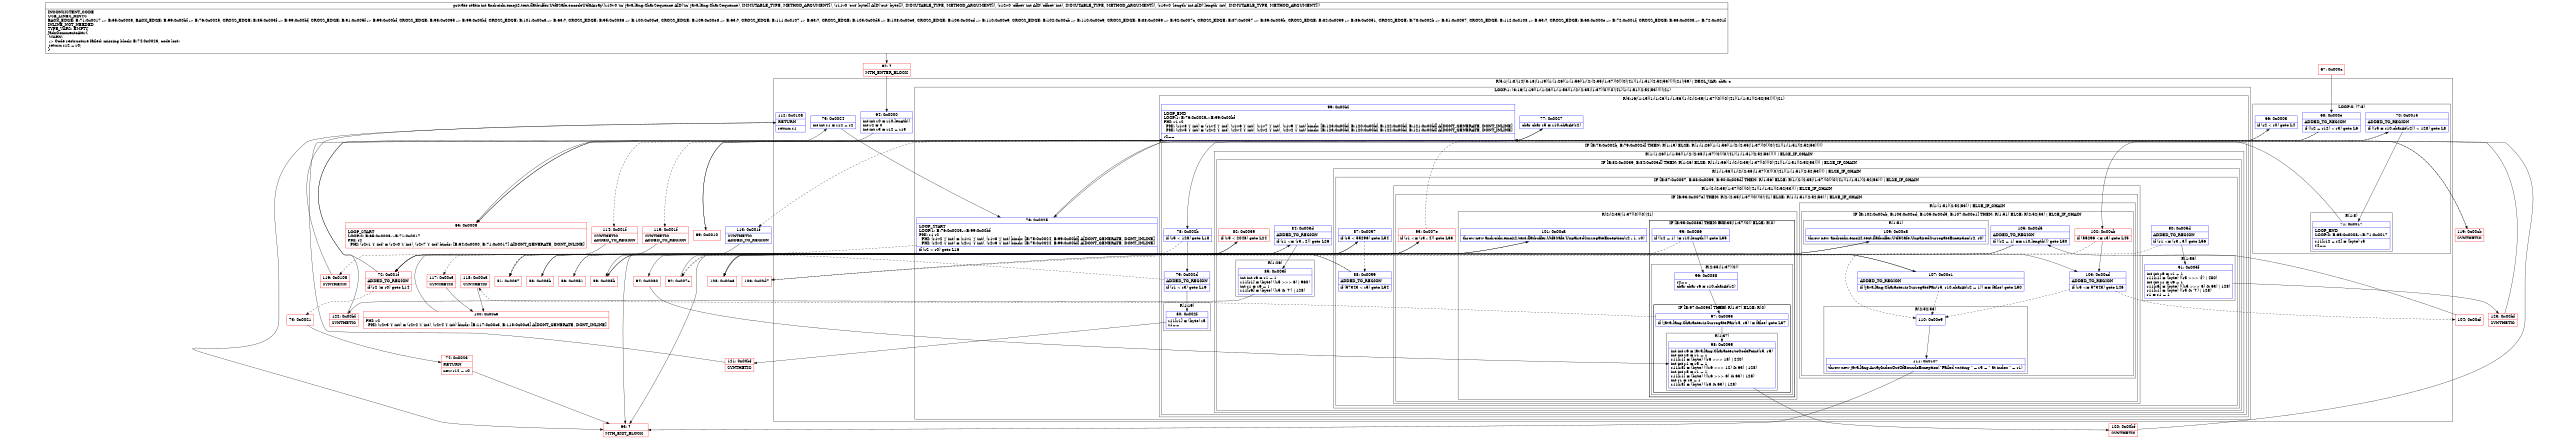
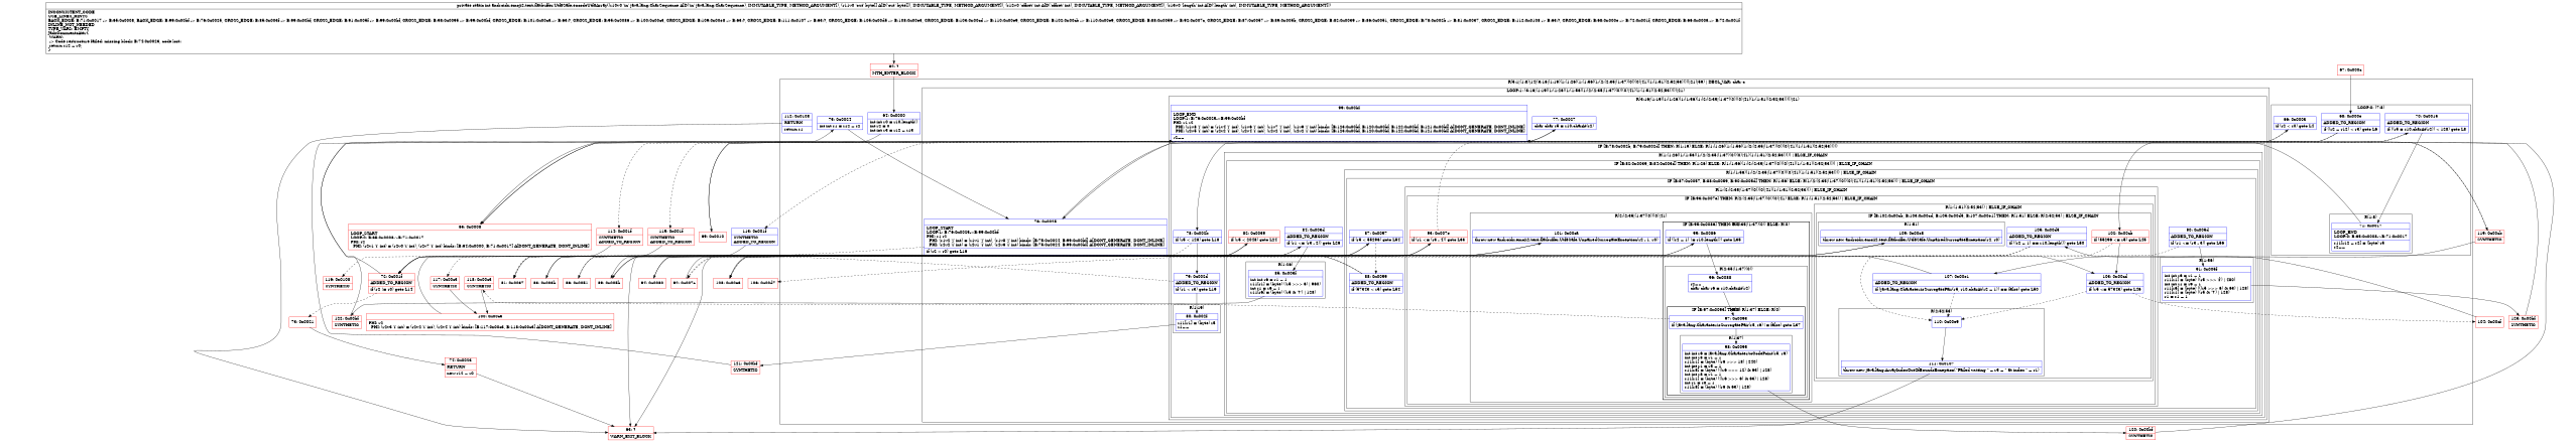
  digraph {
    node [color=blue shape=record]
    n1 [label="{71\:\ 0x0017|LOOP_END\lLOOP:0: B:65:0x0008\-\>B:71:0x0017\l|r11[r12 + r2] = (byte) r5\lr2++\l}"]
    n2 [label="{66\:\ 0x000a|if (r2 \< r0) goto L4\l}"]
    n3 [label="{68\:\ 0x000e|ADDED_TO_REGION\l|if ((r2 + r12) \< r3) goto L6\l}"]
    n4 [label="{70\:\ 0x0015|ADDED_TO_REGION\l|if ((r5 = r10.charAt(r2)) \< 128) goto L8\l}"]
    n5 [label="{80\:\ 0x002f|r11[r1] = (byte) r5\lr1++\l}"]
    n6 [label="{85\:\ 0x003f|int int r6 = r1 + 1\lr11[r1] = (byte) ((r5 \>\>\> 6) \| 960)\lint r1 = r6 + 1\lr11[r6] = (byte) ((r5 & '?') \| 128)\l}"]
    n7 [label="{91\:\ 0x005f|int int r6 = r1 + 1\lr11[r1] = (byte) ((r5 \>\>\> 'f') \| 480)\lint int r1 = r6 + 1\lr11[r6] = (byte) (((r5 \>\>\> 6) & 63) \| 128)\lr11[r1] = (byte) ((r5 & '?') \| 128)\lr1 = r1 + 1\l}"]
    n8 [label="{98\:\ 0x0095|int int r6 = java.lang.Character.toCodePoint(r5, r6)\lint int r8 = r1 + 1\lr11[r1] = (byte) ((r6 \>\>\> 18) \| 240)\lint int r1 = r8 + 1\lr11[r8] = (byte) (((r6 \>\>\> 12) & 63) \| 128)\lint int r8 = r1 + 1\lr11[r1] = (byte) (((r6 \>\>\> 6) & 63) \| 128)\lint r1 = r8 + 1\lr11[r8] = (byte) ((r6 & 63) \| 128)\l}"]
    n9 [label="{97\:\ 0x0093|if (java.lang.Character.isSurrogatePair(r5, r6) != false) goto L37\l}"]
    n10 [label="{96\:\ 0x0088|r2++\lchar char r6 = r10.charAt(r2)\l}"]
    n11 [label="{95\:\ 0x0086|if ((r2 + 1) != r10.length()) goto L35\l}"]
    n12 [label="{101\:\ 0x00ca|throw new androidx.emoji2.text.flatbuffer.Utf8Safe.UnpairedSurrogateException(r2 \- 1, r0)\l}"]
    n13 [label="{109\:\ 0x00e8|throw new androidx.emoji2.text.flatbuffer.Utf8Safe.UnpairedSurrogateException(r2, r0)\l}"]
    n14 [label="{110\:\ 0x00e9}"]
    n15 [label="{111\:\ 0x0107|throw new java.lang.ArrayIndexOutOfBoundsException(\"Failed writing \" + r5 + \" at index \" + r1)\l}"]
    n16 [color=red label="{102\:\ 0x00cb|if (55296 \<= r5) goto L45\l}"]
    n17 [label="{103\:\ 0x00cd|ADDED_TO_REGION\l|if (r5 \<= 57343) goto L46\l}"]
    n18 [label="{105\:\ 0x00d5|ADDED_TO_REGION\l|if ((r2 + 1) == r10.length()) goto L50\l}"]
    n19 [label="{107\:\ 0x00e1|ADDED_TO_REGION\l|if (java.lang.Character.isSurrogatePair(r5, r10.charAt(r2 + 1)) == false) goto L50\l}"]
    n20 [color=red label="{93\:\ 0x007e|if (r1 \<= (r3 \- 4)) goto L33\l}"]
    n21 [label="{87\:\ 0x0057|if (r5 \< 55296) goto L54\l}"]
    n22 [label="{88\:\ 0x0059|ADDED_TO_REGION\l|if (57343 \< r5) goto L54\l}"]
    n23 [label="{90\:\ 0x005d|ADDED_TO_REGION\l|if (r1 \<= (r3 \- 3)) goto L56\l}"]
    n24 [color=red label="{82\:\ 0x0039|if (r5 \< 2048) goto L24\l}"]
    n25 [label="{84\:\ 0x003d|ADDED_TO_REGION\l|if (r1 \<= (r3 \- 2)) goto L26\l}"]
    n26 [label="{78\:\ 0x002b|if (r5 \< 128) goto L18\l}"]
    n27 [label="{79\:\ 0x002d|ADDED_TO_REGION\l|if (r1 \< r3) goto L19\l}"]
    n28 [label="{77\:\ 0x0027|char char r5 = r10.charAt(r2)\l}"]
    n29 [label="{99\:\ 0x00bf|LOOP_END\lLOOP:1: B:76:0x0025\-\>B:99:0x00bf\lPHI: r1 r2 \l  PHI: (r1v8 'j' int) = (r1v4 'j' int), (r1v6 'j' int), (r1v7 'j' int), (r1v9 'j' int) binds: [B:123:0x00bf, B:120:0x00bf, B:122:0x00bf, B:121:0x00bf] A[DONT_GENERATE, DONT_INLINE]\l  PHI: (r2v5 'i' int) = (r2v2 'i' int), (r2v4 'i' int), (r2v2 'i' int), (r2v2 'i' int) binds: [B:123:0x00bf, B:120:0x00bf, B:122:0x00bf, B:121:0x00bf] A[DONT_GENERATE, DONT_INLINE]\l|r2++\l}"]
    n30 [label="{76\:\ 0x0025|LOOP_START\lLOOP:1: B:76:0x0025\-\>B:99:0x00bf\lPHI: r1 r2 \l  PHI: (r1v2 'j' int) = (r1v1 'j' int), (r1v8 'j' int) binds: [B:75:0x0024, B:99:0x00bf] A[DONT_GENERATE, DONT_INLINE]\l  PHI: (r2v2 'i' int) = (r2v1 'i' int), (r2v6 'i' int) binds: [B:75:0x0024, B:99:0x00bf] A[DONT_GENERATE, DONT_INLINE]\l|if (r2 \< r0) goto L16\l}"]
    n31 [label="{64\:\ 0x0000|int int r0 = r10.length()\lint r2 = 0\lint int r3 = r12 + r13\l}"]
    n32 [label="{75\:\ 0x0024|int int r1 = r12 + r2\l}"]
    n33 [label="{112\:\ 0x0108|RETURN\l|return r1\l}"]
    n34 [color=red label="{65\:\ 0x0008|LOOP_START\lLOOP:0: B:65:0x0008\-\>B:71:0x0017\lPHI: r2 \l  PHI: (r2v1 'i' int) = (r2v0 'i' int), (r2v7 'i' int) binds: [B:64:0x0000, B:71:0x0017] A[DONT_GENERATE, DONT_INLINE]\l}"]
    n35 [color=red label="{114\:\ 0x001f|SYNTHETIC\lADDED_TO_REGION\l}"]
    n36 [color=red label="{69\:\ 0x0010}"]
    n37 [color=red label="{115\:\ 0x001f|SYNTHETIC\lADDED_TO_REGION\l}"]
    n38 [label="{113\:\ 0x001f|SYNTHETIC\lADDED_TO_REGION\l}"]
    n39 [color=red label="{121\:\ 0x00bf|SYNTHETIC\l}"]
    n40 [color=red label="{122\:\ 0x00bf|SYNTHETIC\l}"]
    n41 [color=red label="{123\:\ 0x00bf|SYNTHETIC\l}"]
    n42 [color=red label="{120\:\ 0x00bf|SYNTHETIC\l}"]
    n43 [color=red label="{118\:\ 0x00c3|SYNTHETIC\l}"]
    n44 [color=red label="{117\:\ 0x00c3|SYNTHETIC\l}"]
-   n45 [color=red label="{63\:\ ?|MTH_EXIT_BLOCK\l}"]
+   n45 [color=red label="{63\:\ ?|WARN_EXIT_BLOCK\l}"]
    n46 [color=red label="{104\:\ 0x00cf}"]
    n47 [color=red label="{106\:\ 0x00d7}"]
    n48 [color=red label="{108\:\ 0x00e3}"]
    n49 [color=red label="{94\:\ 0x0080}"]
    n50 [color=red label="{119\:\ 0x00cb|SYNTHETIC\l}"]
    n51 [color=red label="{89\:\ 0x005b}"]
    n52 [color=red label="{92\:\ 0x007c}"]
    n53 [color=red label="{83\:\ 0x003b}"]
    n54 [color=red label="{86\:\ 0x0051}"]
    n55 [color=red label="{81\:\ 0x0037}"]
    n56 [color=red label="{116\:\ 0x0108|SYNTHETIC\l}"]
    n57 [color=red label="{67\:\ 0x000c}"]
    n58 [color=red label="{72\:\ 0x001f|ADDED_TO_REGION\l|if (r2 != r0) goto L14\l}"]
    n59 [color=red label="{100\:\ 0x00c3|PHI: r2 \l  PHI: (r2v3 'i' int) = (r2v2 'i' int), (r2v4 'i' int) binds: [B:117:0x00c3, B:118:0x00c3] A[DONT_GENERATE, DONT_INLINE]\l}"]
    n60 [color=red label="{62\:\ ?|MTH_ENTER_BLOCK\l}"]
    n61 [color=red label="{73\:\ 0x0021}"]
    n62 [color=red label="{74\:\ 0x0023|RETURN\l|new r12 + r0\l}"]
    n63 [label="{private static int androidx.emoji2.text.flatbuffer.Utf8Safe.encodeUtf8Array((r10v0 'in' java.lang.CharSequence A[D('in' java.lang.CharSequence), IMMUTABLE_TYPE, METHOD_ARGUMENT]), (r11v0 'out' byte[] A[D('out' byte[]), IMMUTABLE_TYPE, METHOD_ARGUMENT]), (r12v0 'offset' int A[D('offset' int), IMMUTABLE_TYPE, METHOD_ARGUMENT]), (r13v0 'length' int A[D('length' int), IMMUTABLE_TYPE, METHOD_ARGUMENT]))  | INCONSISTENT_CODE\lUSE_LINES_HINTS\lBACK_EDGE: B:71:0x0017 \-\> B:65:0x0008, BACK_EDGE: B:99:0x00bf \-\> B:76:0x0025, CROSS_EDGE: B:85:0x003f \-\> B:99:0x00bf, CROSS_EDGE: B:91:0x005f \-\> B:99:0x00bf, CROSS_EDGE: B:98:0x0095 \-\> B:99:0x00bf, CROSS_EDGE: B:101:0x00ca \-\> B:63:?, CROSS_EDGE: B:95:0x0086 \-\> B:100:0x00c3, CROSS_EDGE: B:109:0x00e8 \-\> B:63:?, CROSS_EDGE: B:111:0x0107 \-\> B:63:?, CROSS_EDGE: B:105:0x00d5 \-\> B:108:0x00e3, CROSS_EDGE: B:103:0x00cd \-\> B:110:0x00e9, CROSS_EDGE: B:102:0x00cb \-\> B:110:0x00e9, CROSS_EDGE: B:88:0x0059 \-\> B:92:0x007c, CROSS_EDGE: B:87:0x0057 \-\> B:89:0x005b, CROSS_EDGE: B:82:0x0039 \-\> B:86:0x0051, CROSS_EDGE: B:78:0x002b \-\> B:81:0x0037, CROSS_EDGE: B:112:0x0108 \-\> B:63:?, CROSS_EDGE: B:68:0x000e \-\> B:72:0x001f, CROSS_EDGE: B:66:0x000a \-\> B:72:0x001f\lINLINE_NOT_NEEDED\lTYPE_VARS: EMPTY\lJadxCommentsAttr\{\l WARN: \l \-\> Code restructure failed: missing block: B:74:0x0023, code lost:\l    return r12 + r0;\l\}\l}" color=""]
    subgraph cluster_1 {
      label="R(5:1|(1:8)|14|(3:16|(1:19)(1:(1:26)(1:(1:56)(1:(2:(2:35|(1:37)(0))(0)|41)(1:(1:51)(2:52|53)))))|21)|59) | DECL_VAR: char c\l"
      n31
      n32
      n33
      subgraph cluster_2 {
        label="LOOP:0: (7:8)"
        n2
        n3
        n4
        subgraph cluster_3 {
          label="R(1:8)"
          n1
        }
      }
      subgraph cluster_4 {
        label="LOOP:1: (3:16|(1:19)(1:(1:26)(1:(1:56)(1:(2:(2:35|(1:37)(0))(0)|41)(1:(1:51)(2:52|53)))))|21)"
        n30
        subgraph cluster_5 {
          label="R(3:16|(1:19)(1:(1:26)(1:(1:56)(1:(2:(2:35|(1:37)(0))(0)|41)(1:(1:51)(2:52|53)))))|21)"
          n28
          n29
          subgraph cluster_6 {
            label="IF [B:78:0x002b, B:79:0x002d] THEN: R(1:19) ELSE: R(1:(1:26)(1:(1:56)(1:(2:(2:35|(1:37)(0))(0)|41)(1:(1:51)(2:52|53)))))"
            n26
            n27
            subgraph cluster_7 {
              label="R(1:19)"
              n5
            }
            subgraph cluster_8 {
              label="R(1:(1:26)(1:(1:56)(1:(2:(2:35|(1:37)(0))(0)|41)(1:(1:51)(2:52|53))))) | ELSE_IF_CHAIN\l"
              subgraph cluster_9 {
                label="IF [B:82:0x0039, B:84:0x003d] THEN: R(1:26) ELSE: R(1:(1:56)(1:(2:(2:35|(1:37)(0))(0)|41)(1:(1:51)(2:52|53)))) | ELSE_IF_CHAIN\l"
                n24
                n25
                subgraph cluster_10 {
                  label="R(1:26)"
                  n6
                }
                subgraph cluster_11 {
                  label="R(1:(1:56)(1:(2:(2:35|(1:37)(0))(0)|41)(1:(1:51)(2:52|53)))) | ELSE_IF_CHAIN\l"
                  subgraph cluster_12 {
                    label="IF [B:87:0x0057, B:88:0x0059, B:90:0x005d] THEN: R(1:56) ELSE: R(1:(2:(2:35|(1:37)(0))(0)|41)(1:(1:51)(2:52|53))) | ELSE_IF_CHAIN\l"
                    n21
                    n22
                    n23
                    subgraph cluster_13 {
                      label="R(1:56)"
                      n7
                    }
                    subgraph cluster_14 {
                      label="R(1:(2:(2:35|(1:37)(0))(0)|41)(1:(1:51)(2:52|53))) | ELSE_IF_CHAIN\l"
                      subgraph cluster_15 {
                        label="IF [B:93:0x007e] THEN: R(2:(2:35|(1:37)(0))(0)|41) ELSE: R(1:(1:51)(2:52|53)) | ELSE_IF_CHAIN\l"
                        n20
                        subgraph cluster_16 {
                          label="R(2:(2:35|(1:37)(0))(0)|41)"
                          n12
                          subgraph cluster_17 {
                            label="IF [B:95:0x0086] THEN: R(2:35|(1:37)(0)) ELSE: R(0)"
                            n11
                            subgraph cluster_18 {
                              label="R(2:35|(1:37)(0))"
                              n10
                              subgraph cluster_19 {
                                label="IF [B:97:0x0093] THEN: R(1:37) ELSE: R(0)"
                                n9
                                subgraph cluster_20 {
                                  label="R(1:37)"
                                  n8
                                }
                                subgraph cluster_21 {
                                  label="R(0)"
                                }
                              }
                            }
                            subgraph cluster_22 {
                              label="R(0)"
                            }
                          }
                        }
                        subgraph cluster_23 {
                          label="R(1:(1:51)(2:52|53)) | ELSE_IF_CHAIN\l"
                          subgraph cluster_24 {
                            label="IF [B:102:0x00cb, B:103:0x00cd, B:105:0x00d5, B:107:0x00e1] THEN: R(1:51) ELSE: R(2:52|53) | ELSE_IF_CHAIN\l"
                            n16
                            n17
                            n18
                            n19
                            subgraph cluster_25 {
                              label="R(1:51)"
                              n13
                            }
                            subgraph cluster_26 {
                              label="R(2:52|53)"
                              n14
                              n15
                            }
                          }
                        }
                      }
                    }
                  }
                }
              }
            }
          }
        }
      }
    }
    n1 -> n34
    n2 -> n35 [style=dashed]
    n3 -> n36
    n3 -> n37 [style=dashed]
    n4 -> n1
    n4 -> n38 [style=dashed]
    n5 -> n39
    n6 -> n40
    n7 -> n41
    n8 -> n42
    n9 -> n8
    n9 -> n43 [style=dashed]
    n10 -> n9
    n11 -> n10
    n11 -> n44 [style=dashed]
    n12 -> n45
    n13 -> n45
    n14 -> n15
    n15 -> n45
    n16 -> n14 [style=dashed]
    n16 -> n17
    n17 -> n14 [style=dashed]
    n17 -> n46 [style=dashed]
    n18 -> n47 [style=dashed]
-   n18 -> n48
+   n18 -> n48 [style=dashed]
    n19 -> n14 [style=dashed]
    n19 -> n48
    n20 -> n49
    n20 -> n50 [style=dashed]
    n21 -> n22 [style=dashed]
    n21 -> n51
    n22 -> n51
    n22 -> n52 [style=dashed]
    n23 -> n7
    n23 -> n52 [style=dashed]
    n24 -> n53
    n25 -> n6
    n25 -> n54 [style=dashed]
    n26 -> n27
    n26 -> n55 [style=dashed]
    n27 -> n5
    n27 -> n55 [style=dashed]
    n28 -> n26
    n29 -> n30
    n30 -> n28
    n30 -> n56 [style=dashed]
    n31 -> n34
    n32 -> n30
    n33 -> n45
    n34 -> n2
    n35 -> n58
    n36 -> n4
    n37 -> n58
    n38 -> n58
    n39 -> n29
    n40 -> n29
    n41 -> n29
    n42 -> n29
    n43 -> n59
    n44 -> n59
    n46 -> n18
-   n47 -> n19
+   n50 -> n19
    n48 -> n13
-   n49 -> n8
+   n49 -> n11
    n50 -> n16
    n51 -> n17
    n52 -> n20
    n53 -> n25
    n54 -> n21
    n55 -> n24
-   n56 -> n33
    n57 -> n3
    n58 -> n32
    n58 -> n61 [style=dashed]
    n59 -> n12
    n60 -> n31
    n61 -> n62
    n62 -> n45
    n63 -> n60
  }
